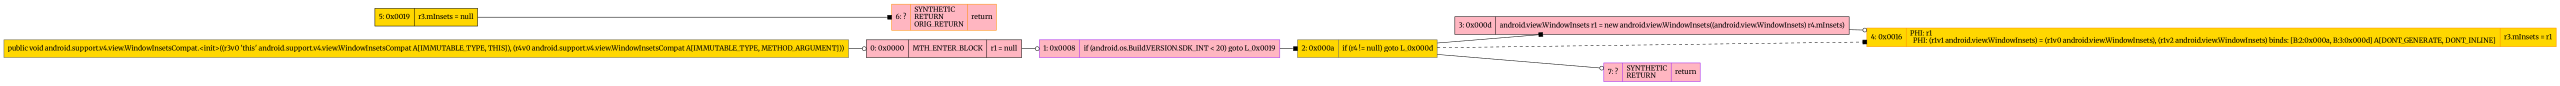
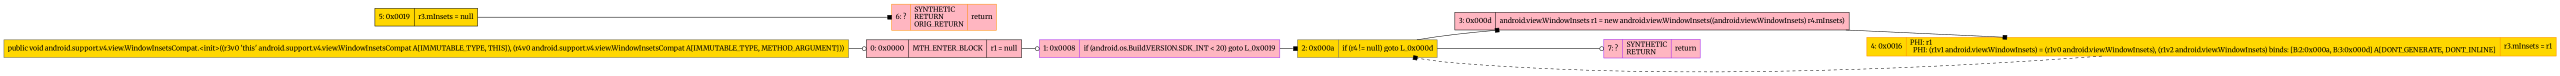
  digraph {
    fontname=Merriweather
    rankdir=LR
    node [color=black fillcolor=lightpink fontname=Merriweather shape=record style=filled]
    edge [arrowhead=odot fontname=Merriweather]
    n1 [label="{0\:\ 0x0000|MTH_ENTER_BLOCK\l|r1 = null\l}"]
    n2 [color=purple label="{1\:\ 0x0008|if (android.os.Build.VERSION.SDK_INT \< 20) goto L_0x0019\l}"]
    n3 [color=gray40 fillcolor=gold label="{2\:\ 0x000a|if (r4 != null) goto L_0x000d\l}"]
    n4 [label="{3\:\ 0x000d|android.view.WindowInsets r1 = new android.view.WindowInsets((android.view.WindowInsets) r4.mInsets)\l}"]
    n5 [color=darkorange fillcolor=gold label="{4\:\ 0x0016|PHI: r1 \l  PHI: (r1v1 android.view.WindowInsets) = (r1v0 android.view.WindowInsets), (r1v2 android.view.WindowInsets) binds: [B:2:0x000a, B:3:0x000d] A[DONT_GENERATE, DONT_INLINE]\l|r3.mInsets = r1\l}"]
    n6 [color=purple label="{7\:\ ?|SYNTHETIC\lRETURN\l|return\l}"]
    n7 [fillcolor=gold label="{5\:\ 0x0019|r3.mInsets = null\l}"]
    n8 [color=darkorange label="{6\:\ ?|SYNTHETIC\lRETURN\lORIG_RETURN\l|return\l}"]
    n9 [color=gray40 fillcolor=gold label="{public void android.support.v4.view.WindowInsetsCompat.\<init\>((r3v0 'this' android.support.v4.view.WindowInsetsCompat A[IMMUTABLE_TYPE, THIS]), (r4v0 android.support.v4.view.WindowInsetsCompat A[IMMUTABLE_TYPE, METHOD_ARGUMENT])) }"]
    n1 -> n2
    n2 -> n3 [arrowhead=box style=solid]
    n3 -> n4 [arrowhead=box]
-   n3 -> n5 [arrowhead=box style=dashed]
+   n5 -> n3 [arrowhead=box style=dashed]
    n3 -> n6
-   n4 -> n5
+   n4 -> n5 [arrowhead=box]
    n7 -> n8 [arrowhead=box]
    n9 -> n1
  }
